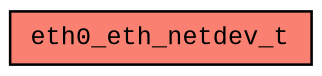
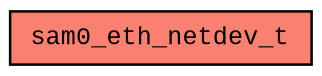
  digraph {
    rankdir=LR
    fontname="Liberation Mono"
-   n1 [color=black fillcolor=salmon fontname="Liberation Mono" fontsize=10 height=0.2 label=eth0_eth_netdev_t shape=record style=filled width=0.4]
+   n1 [color=black fillcolor=salmon fontname="Liberation Mono" fontsize=10 height=0.2 label=sam0_eth_netdev_t shape=record style=filled width=0.4]
  }
